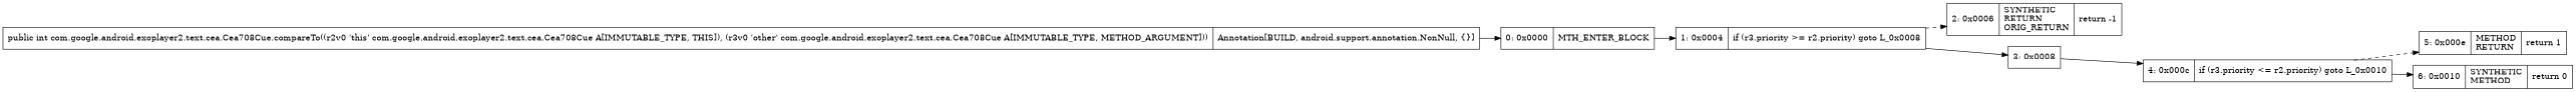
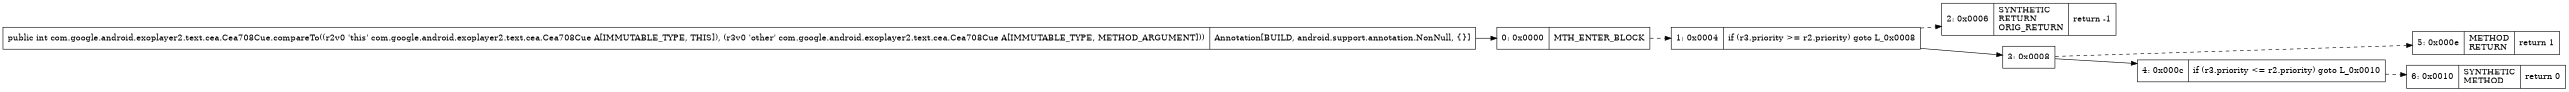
  digraph {
    rankdir=LR
    node [shape=record]
    n1 [label="{0\:\ 0x0000|MTH_ENTER_BLOCK\l}"]
    n2 [label="{1\:\ 0x0004|if (r3.priority \>= r2.priority) goto L_0x0008\l}"]
    n3 [label="{2\:\ 0x0006|SYNTHETIC\lRETURN\lORIG_RETURN\l|return \-1\l}"]
    n4 [label="{3\:\ 0x0008}"]
    n5 [label="{4\:\ 0x000c|if (r3.priority \<= r2.priority) goto L_0x0010\l}"]
    n6 [label="{5\:\ 0x000e|METHOD\lRETURN\l|return 1\l}"]
    n7 [label="{6\:\ 0x0010|SYNTHETIC\lMETHOD\l|return 0\l}"]
    n8 [label="{public int com.google.android.exoplayer2.text.cea.Cea708Cue.compareTo((r2v0 'this' com.google.android.exoplayer2.text.cea.Cea708Cue A[IMMUTABLE_TYPE, THIS]), (r3v0 'other' com.google.android.exoplayer2.text.cea.Cea708Cue A[IMMUTABLE_TYPE, METHOD_ARGUMENT]))  | Annotation[BUILD, android.support.annotation.NonNull, \{\}]\l}"]
-   n1 -> n2
+   n1 -> n2 [style=dashed]
    n2 -> n3 [style=dashed]
    n2 -> n4
    n4 -> n5
-   n5 -> n6 [style=dashed]
-   n5 -> n7
+   n4 -> n6 [style=dashed]
+   n5 -> n7 [style=dashed]
    n8 -> n1
  }
